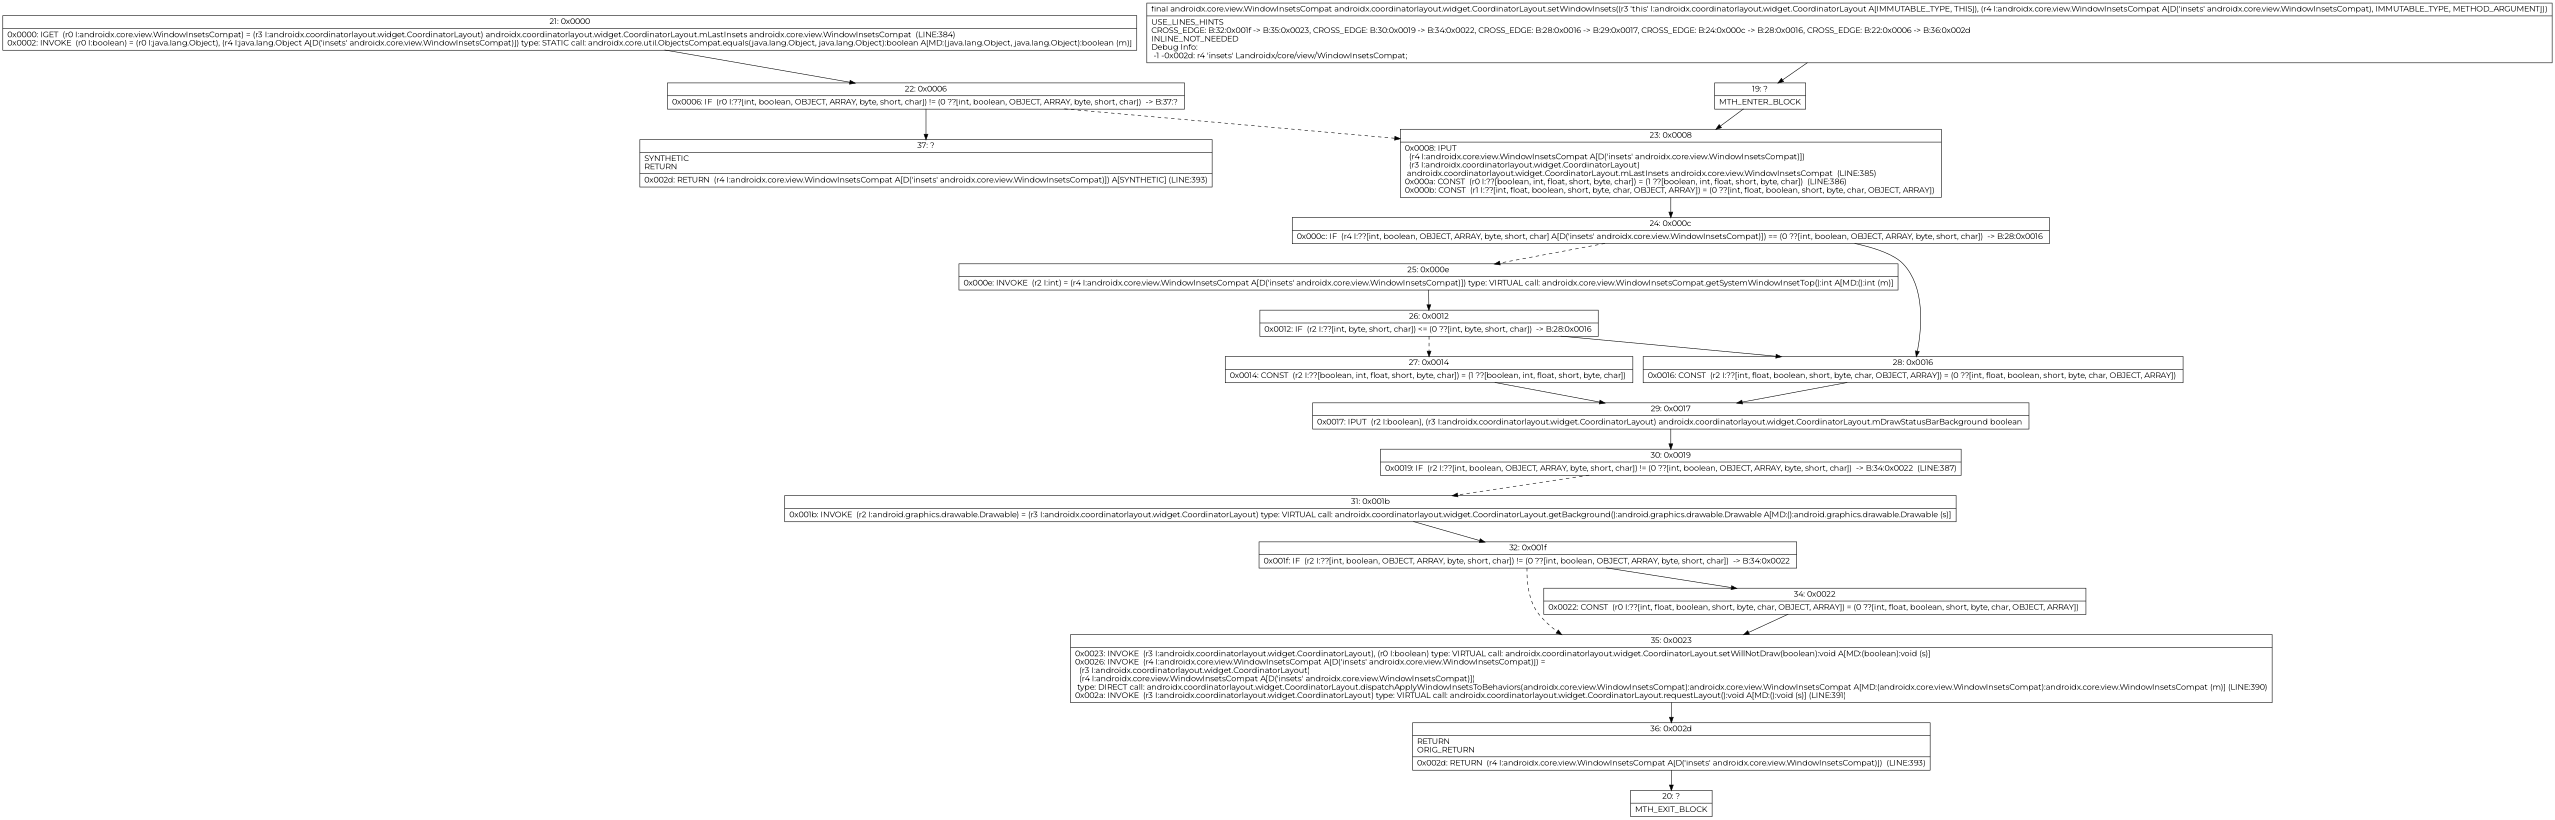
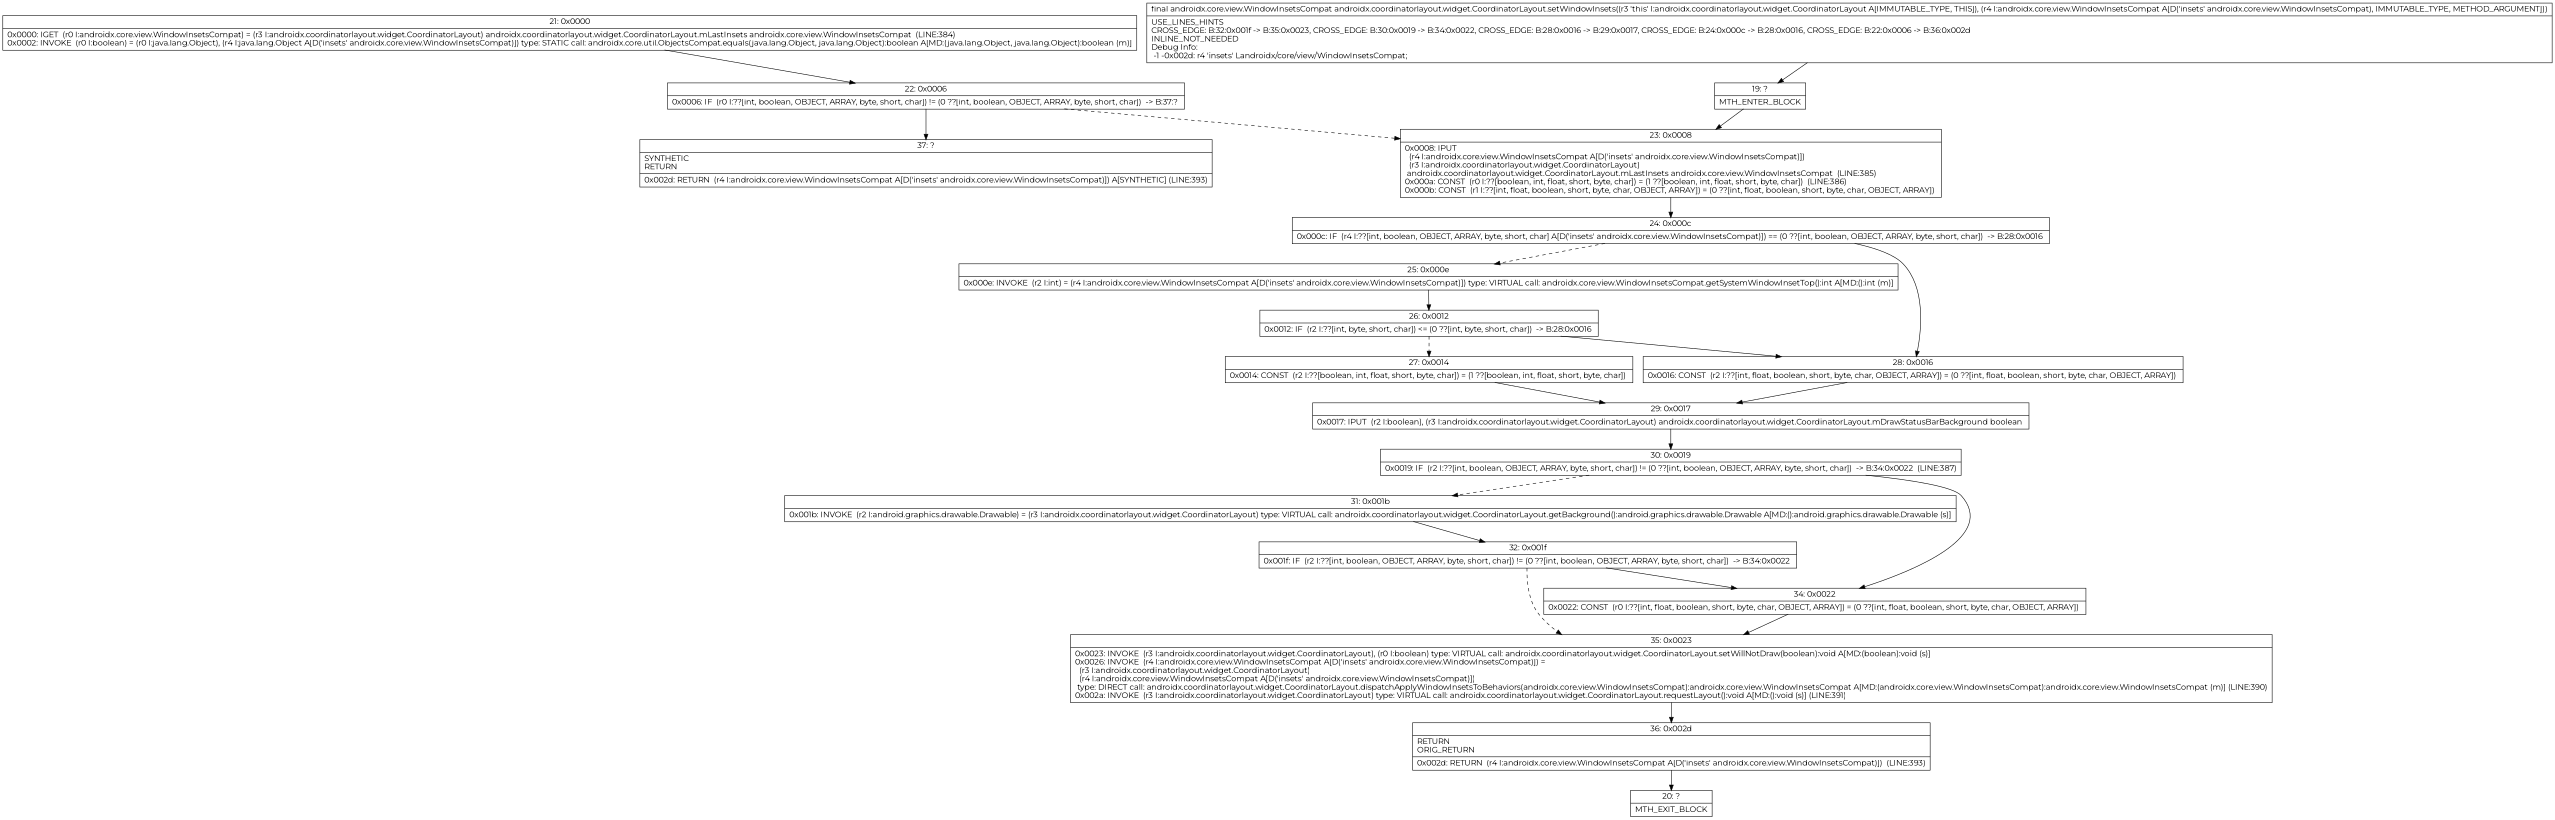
  digraph {
    fontname=Montserrat
    node [fontname=Montserrat shape=record]
    edge [fontname=Montserrat]
    n1 [label="{19\:\ ?|MTH_ENTER_BLOCK\l}"]
    n2 [label="{23\:\ 0x0008|0x0008: IPUT  \l  (r4 I:androidx.core.view.WindowInsetsCompat A[D('insets' androidx.core.view.WindowInsetsCompat)])\l  (r3 I:androidx.coordinatorlayout.widget.CoordinatorLayout)\l androidx.coordinatorlayout.widget.CoordinatorLayout.mLastInsets androidx.core.view.WindowInsetsCompat  (LINE:385)\l0x000a: CONST  (r0 I:??[boolean, int, float, short, byte, char]) = (1 ??[boolean, int, float, short, byte, char])  (LINE:386)\l0x000b: CONST  (r1 I:??[int, float, boolean, short, byte, char, OBJECT, ARRAY]) = (0 ??[int, float, boolean, short, byte, char, OBJECT, ARRAY]) \l}"]
    n3 [label="{21\:\ 0x0000|0x0000: IGET  (r0 I:androidx.core.view.WindowInsetsCompat) = (r3 I:androidx.coordinatorlayout.widget.CoordinatorLayout) androidx.coordinatorlayout.widget.CoordinatorLayout.mLastInsets androidx.core.view.WindowInsetsCompat  (LINE:384)\l0x0002: INVOKE  (r0 I:boolean) = (r0 I:java.lang.Object), (r4 I:java.lang.Object A[D('insets' androidx.core.view.WindowInsetsCompat)]) type: STATIC call: androidx.core.util.ObjectsCompat.equals(java.lang.Object, java.lang.Object):boolean A[MD:(java.lang.Object, java.lang.Object):boolean (m)]\l}"]
    n4 [label="{22\:\ 0x0006|0x0006: IF  (r0 I:??[int, boolean, OBJECT, ARRAY, byte, short, char]) != (0 ??[int, boolean, OBJECT, ARRAY, byte, short, char])  \-\> B:37:? \l}"]
    n5 [label="{37\:\ ?|SYNTHETIC\lRETURN\l|0x002d: RETURN  (r4 I:androidx.core.view.WindowInsetsCompat A[D('insets' androidx.core.view.WindowInsetsCompat)]) A[SYNTHETIC] (LINE:393)\l}"]
    n6 [label="{24\:\ 0x000c|0x000c: IF  (r4 I:??[int, boolean, OBJECT, ARRAY, byte, short, char] A[D('insets' androidx.core.view.WindowInsetsCompat)]) == (0 ??[int, boolean, OBJECT, ARRAY, byte, short, char])  \-\> B:28:0x0016 \l}"]
    n7 [label="{25\:\ 0x000e|0x000e: INVOKE  (r2 I:int) = (r4 I:androidx.core.view.WindowInsetsCompat A[D('insets' androidx.core.view.WindowInsetsCompat)]) type: VIRTUAL call: androidx.core.view.WindowInsetsCompat.getSystemWindowInsetTop():int A[MD:():int (m)]\l}"]
    n8 [label="{28\:\ 0x0016|0x0016: CONST  (r2 I:??[int, float, boolean, short, byte, char, OBJECT, ARRAY]) = (0 ??[int, float, boolean, short, byte, char, OBJECT, ARRAY]) \l}"]
    n9 [label="{26\:\ 0x0012|0x0012: IF  (r2 I:??[int, byte, short, char]) \<= (0 ??[int, byte, short, char])  \-\> B:28:0x0016 \l}"]
    n10 [label="{29\:\ 0x0017|0x0017: IPUT  (r2 I:boolean), (r3 I:androidx.coordinatorlayout.widget.CoordinatorLayout) androidx.coordinatorlayout.widget.CoordinatorLayout.mDrawStatusBarBackground boolean \l}"]
    n11 [label="{27\:\ 0x0014|0x0014: CONST  (r2 I:??[boolean, int, float, short, byte, char]) = (1 ??[boolean, int, float, short, byte, char]) \l}"]
    n12 [label="{30\:\ 0x0019|0x0019: IF  (r2 I:??[int, boolean, OBJECT, ARRAY, byte, short, char]) != (0 ??[int, boolean, OBJECT, ARRAY, byte, short, char])  \-\> B:34:0x0022  (LINE:387)\l}"]
    n13 [label="{31\:\ 0x001b|0x001b: INVOKE  (r2 I:android.graphics.drawable.Drawable) = (r3 I:androidx.coordinatorlayout.widget.CoordinatorLayout) type: VIRTUAL call: androidx.coordinatorlayout.widget.CoordinatorLayout.getBackground():android.graphics.drawable.Drawable A[MD:():android.graphics.drawable.Drawable (s)]\l}"]
    n14 [label="{34\:\ 0x0022|0x0022: CONST  (r0 I:??[int, float, boolean, short, byte, char, OBJECT, ARRAY]) = (0 ??[int, float, boolean, short, byte, char, OBJECT, ARRAY]) \l}"]
    n15 [label="{32\:\ 0x001f|0x001f: IF  (r2 I:??[int, boolean, OBJECT, ARRAY, byte, short, char]) != (0 ??[int, boolean, OBJECT, ARRAY, byte, short, char])  \-\> B:34:0x0022 \l}"]
    n16 [label="{35\:\ 0x0023|0x0023: INVOKE  (r3 I:androidx.coordinatorlayout.widget.CoordinatorLayout), (r0 I:boolean) type: VIRTUAL call: androidx.coordinatorlayout.widget.CoordinatorLayout.setWillNotDraw(boolean):void A[MD:(boolean):void (s)]\l0x0026: INVOKE  (r4 I:androidx.core.view.WindowInsetsCompat A[D('insets' androidx.core.view.WindowInsetsCompat)]) = \l  (r3 I:androidx.coordinatorlayout.widget.CoordinatorLayout)\l  (r4 I:androidx.core.view.WindowInsetsCompat A[D('insets' androidx.core.view.WindowInsetsCompat)])\l type: DIRECT call: androidx.coordinatorlayout.widget.CoordinatorLayout.dispatchApplyWindowInsetsToBehaviors(androidx.core.view.WindowInsetsCompat):androidx.core.view.WindowInsetsCompat A[MD:(androidx.core.view.WindowInsetsCompat):androidx.core.view.WindowInsetsCompat (m)] (LINE:390)\l0x002a: INVOKE  (r3 I:androidx.coordinatorlayout.widget.CoordinatorLayout) type: VIRTUAL call: androidx.coordinatorlayout.widget.CoordinatorLayout.requestLayout():void A[MD:():void (s)] (LINE:391)\l}"]
    n17 [label="{36\:\ 0x002d|RETURN\lORIG_RETURN\l|0x002d: RETURN  (r4 I:androidx.core.view.WindowInsetsCompat A[D('insets' androidx.core.view.WindowInsetsCompat)])  (LINE:393)\l}"]
    n18 [label="{20\:\ ?|MTH_EXIT_BLOCK\l}"]
    n19 [label="{final androidx.core.view.WindowInsetsCompat androidx.coordinatorlayout.widget.CoordinatorLayout.setWindowInsets((r3 'this' I:androidx.coordinatorlayout.widget.CoordinatorLayout A[IMMUTABLE_TYPE, THIS]), (r4 I:androidx.core.view.WindowInsetsCompat A[D('insets' androidx.core.view.WindowInsetsCompat), IMMUTABLE_TYPE, METHOD_ARGUMENT]))  | USE_LINES_HINTS\lCROSS_EDGE: B:32:0x001f \-\> B:35:0x0023, CROSS_EDGE: B:30:0x0019 \-\> B:34:0x0022, CROSS_EDGE: B:28:0x0016 \-\> B:29:0x0017, CROSS_EDGE: B:24:0x000c \-\> B:28:0x0016, CROSS_EDGE: B:22:0x0006 \-\> B:36:0x002d\lINLINE_NOT_NEEDED\lDebug Info:\l  \-1 \-0x002d: r4 'insets' Landroidx\/core\/view\/WindowInsetsCompat;\l}"]
    n1 -> n2
    n2 -> n6
    n3 -> n4
    n4 -> n2 [style=dashed]
    n4 -> n5
    n6 -> n7 [style=dashed]
    n6 -> n8
    n7 -> n9
    n8 -> n10
    n9 -> n8
    n9 -> n11 [style=dashed]
    n10 -> n12
    n11 -> n10
    n12 -> n13 [style=dashed]
+   n12 -> n14
    n13 -> n15
    n14 -> n16
    n15 -> n14
    n15 -> n16 [style=dashed]
    n16 -> n17
    n17 -> n18
    n19 -> n1
  }
